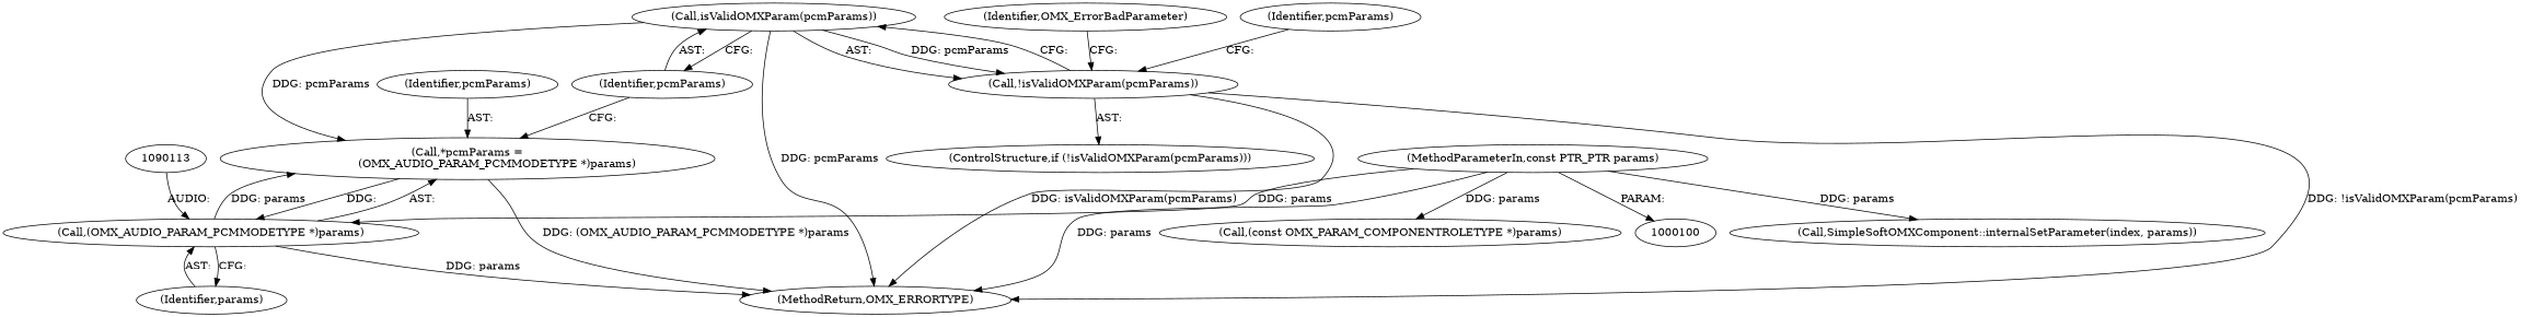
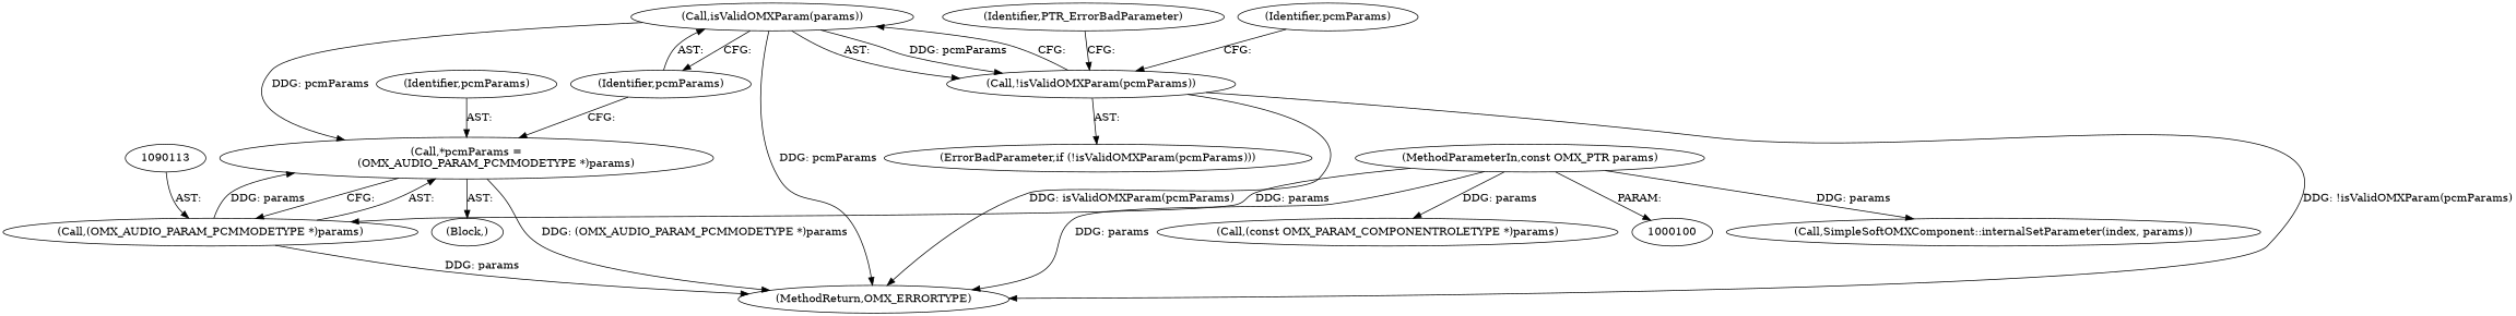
  digraph {
    n1 [label="(Call,*pcmParams =\n                 (OMX_AUDIO_PARAM_PCMMODETYPE *)params)"]
    n2 [label="(Call,(OMX_AUDIO_PARAM_PCMMODETYPE *)params)"]
    n3 [label="(MethodReturn,OMX_ERRORTYPE)"]
-   n5 [label="(Identifier,params)"]
-   n6 [label="(Call,isValidOMXParam(pcmParams))"]
+   n4 [label="(Block,)"]
+   n6 [label="(Call,isValidOMXParam(params))"]
    n7 [label="(Call,!isValidOMXParam(pcmParams))"]
    n8 [label="(Identifier,pcmParams)"]
-   n9 [label="(MethodParameterIn,const PTR_PTR params)"]
+   n9 [label="(MethodParameterIn,const OMX_PTR params)"]
    n10 [label="(Call,SimpleSoftOMXComponent::internalSetParameter(index, params))"]
    n11 [label="(Call,(const OMX_PARAM_COMPONENTROLETYPE *)params)"]
    1000100
-   n13 [label="(ControlStructure,if (!isValidOMXParam(pcmParams)))"]
-   n14 [label="(Identifier,OMX_ErrorBadParameter)"]
+   n13 [label="(ErrorBadParameter,if (!isValidOMXParam(pcmParams)))"]
+   n14 [label="(Identifier,PTR_ErrorBadParameter)"]
    n15 [label="(Identifier,pcmParams)"]
    n16 [label="(Identifier,pcmParams)"]
    n17 [label=1090113]
-   n1 -> n2 [label="DDG: "]
+   n1 -> n2 [label="CFG: "]
    n1 -> n3 [label="DDG: (OMX_AUDIO_PARAM_PCMMODETYPE *)params"]
+   n1 -> n4 [label="AST: "]
    n2 -> n1 [label="AST: "]
    n2 -> n1 [label="DDG: params"]
    n2 -> n3 [label="DDG: params"]
-   n2 -> n5 [label="CFG: "]
-   n5 -> n2 [label="AST: "]
    n6 -> n1 [label="DDG: pcmParams"]
    n6 -> n3 [label="DDG: pcmParams"]
    n6 -> n7 [label="AST: "]
    n6 -> n7 [label="DDG: pcmParams"]
    n6 -> n8 [label="CFG: "]
    n7 -> n3 [label="DDG: isValidOMXParam(pcmParams)"]
    n7 -> n3 [label="DDG: !isValidOMXParam(pcmParams)"]
    n7 -> n6 [label="CFG: "]
    n7 -> n13 [label="AST: "]
    n8 -> n1 [label="CFG: "]
    n8 -> n6 [label="AST: "]
    n9 -> n2 [label="DDG: params"]
    n9 -> n3 [label="DDG: params"]
    n9 -> n10 [label="DDG: params"]
    n9 -> n11 [label="DDG: params"]
    n9 -> 1000100 [label="PARAM: "]
    n14 -> n7 [label="CFG: "]
    n15 -> n1 [label="AST: "]
    n16 -> n7 [label="CFG: "]
-   n17 -> n2 [label="AUDIO: "]
+   n17 -> n2 [label="AST: "]
  }
